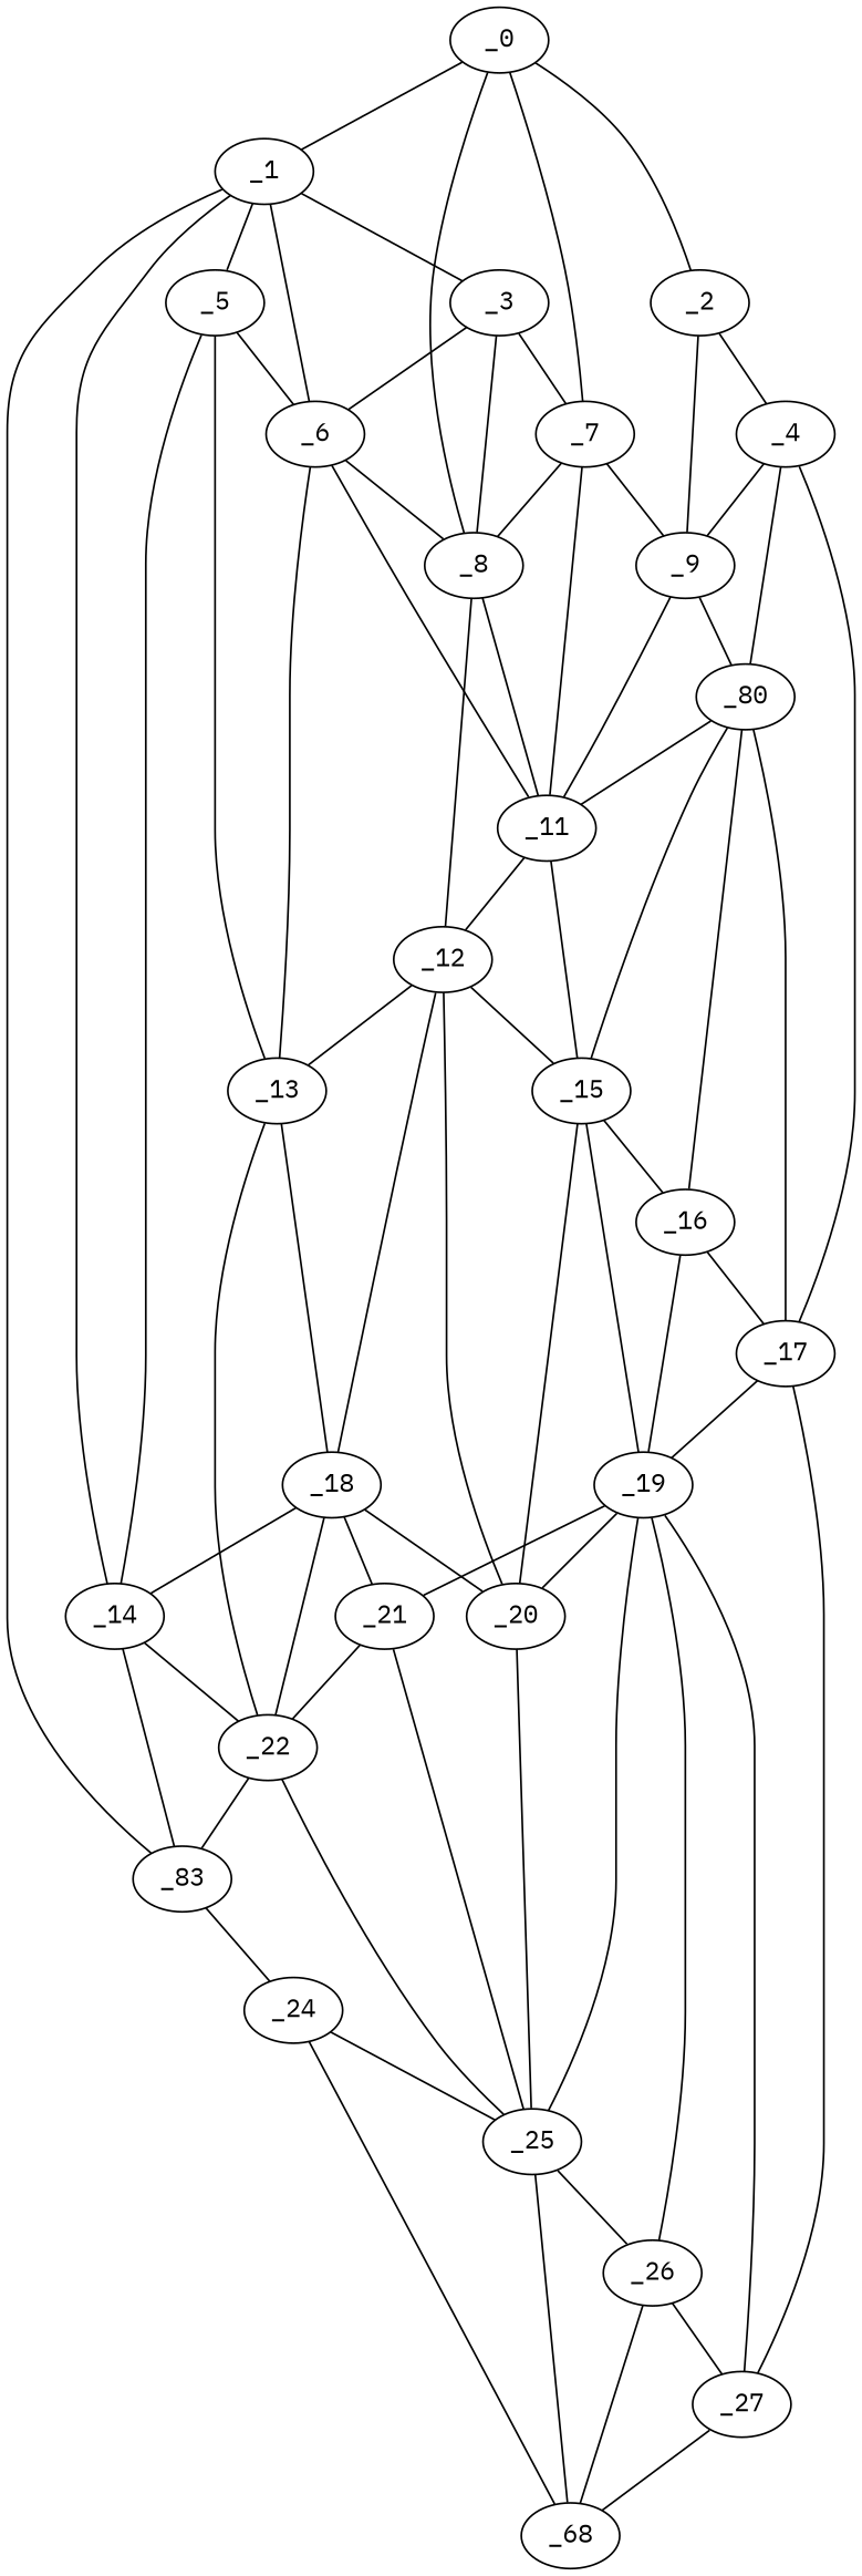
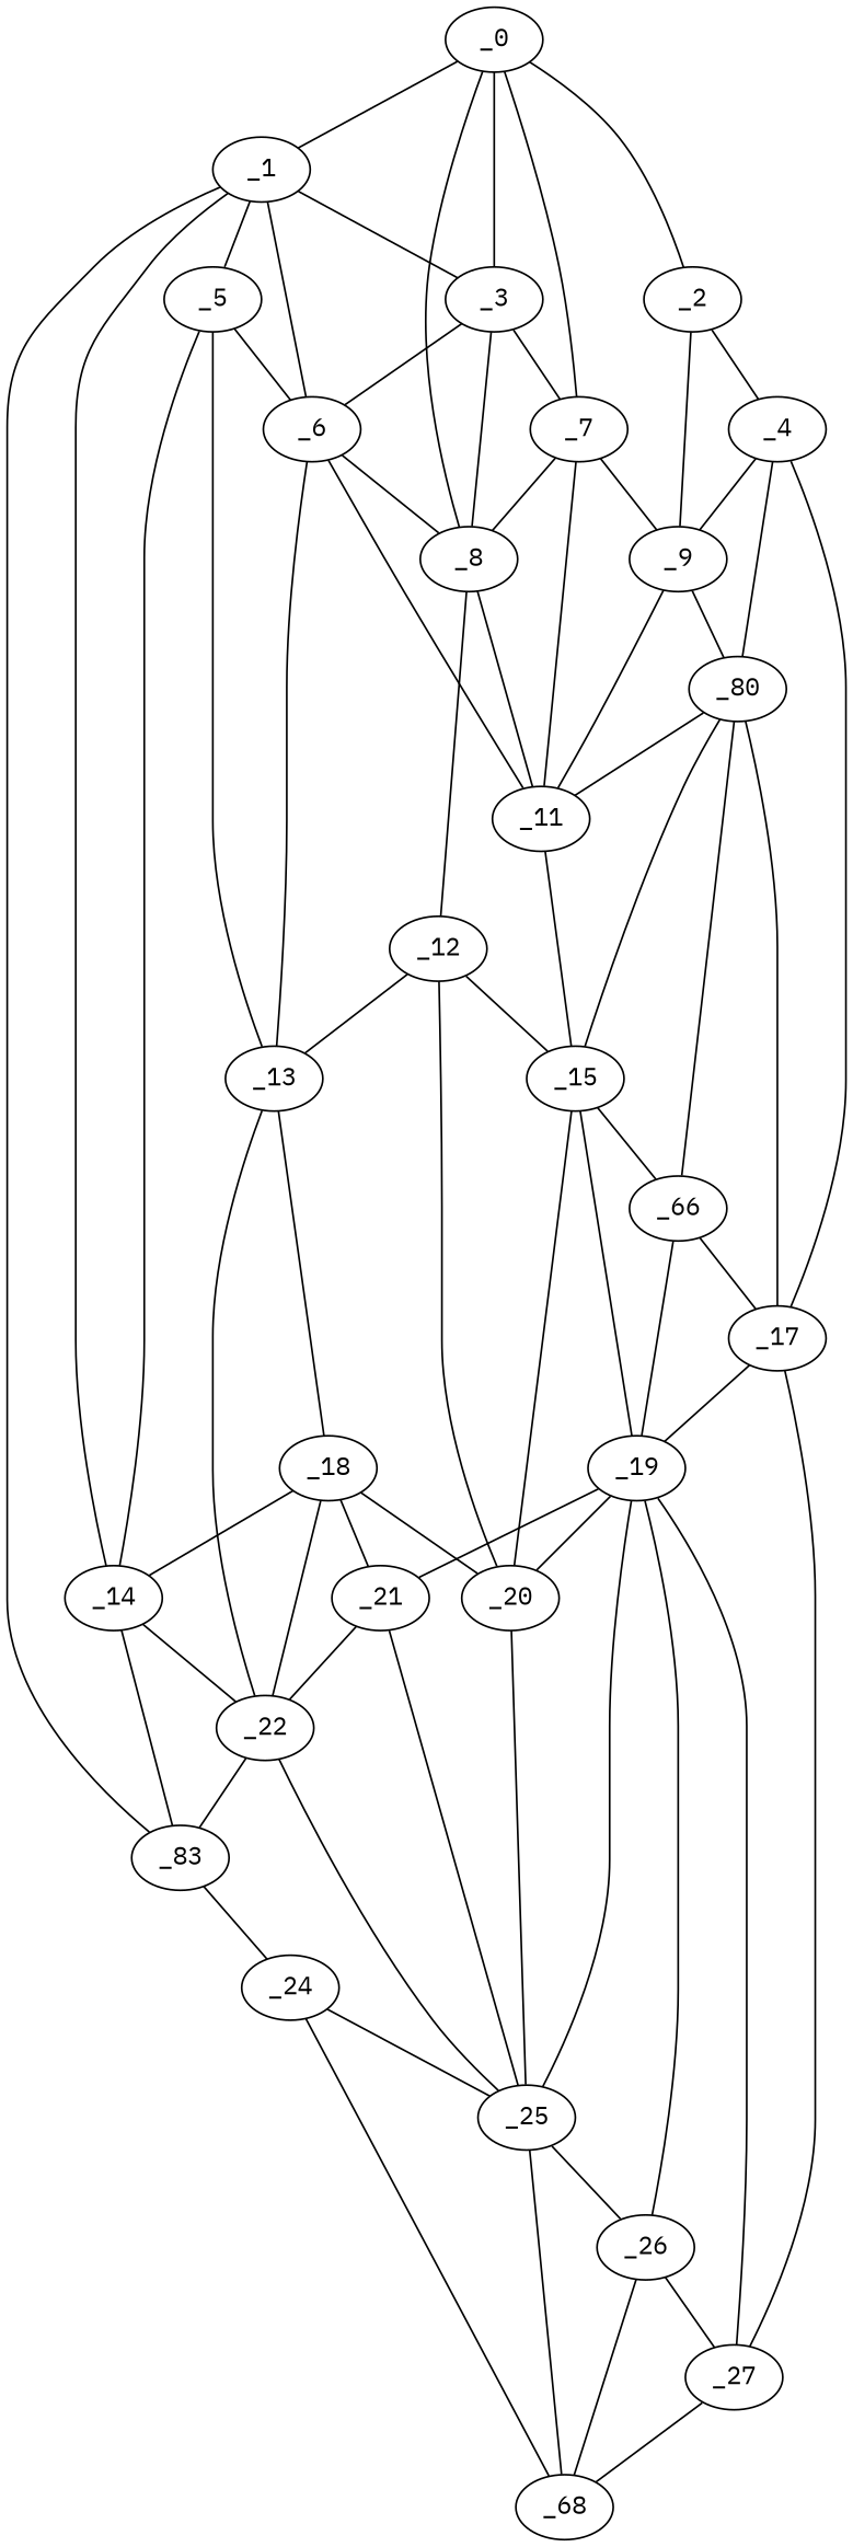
  graph {
    fontname="IBM Plex Mono"
    node [fontname="IBM Plex Mono" x=12 y=41]
    edge [fontname="IBM Plex Mono" valence=2]
    _0 [x=5]
    _1 [x=7 y=88]
    _2 [y=27]
    _3 [y=63]
    _7 [x=24 y=48]
    _8 [x=24 y=54]
    _5 [x=19 y=90]
    _6 [x=22 y=73]
    _14 [x=60 y=99]
    n10 [label=_83 x=77 y=103]
    _9 [x=28 y=40]
    _4 [x=18 y=22]
    _11 [x=36 y=46]
    n14 [label=_80 x=36 y=34]
    _13 [x=60 y=82]
    _22 [x=77 y=80]
    _24 [x=90 y=96]
    _17 [x=70 y=31]
    _12 [x=59 y=51]
    _15 [x=61 y=47]
-   _16 [x=63]
+   _16 [x=63 label=_66]
    _18 [x=70 y=65]
    _20 [x=74 y=53]
    _25 [x=98 y=62]
    n25 [label=_68 x=126 y=66]
    _19 [x=71 y=42]
    _27 [x=121 y=43]
    _21 [x=75 y=59]
    _26 [x=110 y=57]
    _0 -- _1 [valence=1]
    _0 -- _2 [valence=1]
+   _0 -- _3 [valence=1]
    _0 -- _7
    _0 -- _8 [valence=1]
    _1 -- _3
    _1 -- _5
    _1 -- _6 [valence=1]
    _1 -- _14
    _1 -- n10 [valence=1]
    _2 -- _9
    _2 -- _4 [valence=1]
    _3 -- _7 [valence=1]
    _3 -- _8
    _3 -- _6 [valence=1]
    _7 -- _8
    _7 -- _9
    _7 -- _11
    _8 -- _11
    _8 -- _12
    _5 -- _6
    _5 -- _14
    _5 -- _13
    _6 -- _8
    _6 -- _11 [valence=1]
    _6 -- _13
    _14 -- n10 [valence=1]
    _14 -- _22
    n10 -- _24 [valence=1]
    _9 -- _11
    _9 -- n14
    _4 -- _9 [valence=1]
    _4 -- n14
    _4 -- _17 [valence=1]
-   _11 -- _12
    _11 -- _15 [valence=1]
    n14 -- _11 [valence=1]
    n14 -- _17
    n14 -- _15 [valence=1]
    n14 -- _16
    _13 -- _22
    _13 -- _18
    _22 -- n10
    _22 -- _25 [valence=1]
    _24 -- _25
    _24 -- n25 [valence=1]
    _17 -- _19
    _17 -- _27 [valence=1]
    _12 -- _13
    _12 -- _15
-   _12 -- _18 [valence=1]
    _12 -- _20 [valence=1]
    _15 -- _16 [valence=1]
    _15 -- _20 [valence=1]
    _15 -- _19
    _16 -- _17 [valence=1]
    _16 -- _19
    _18 -- _14
    _18 -- _22
    _18 -- _20
    _18 -- _21
    _20 -- _25
    _25 -- n25
    _25 -- _26
    _19 -- _20
    _19 -- _25
    _19 -- _27 [valence=1]
    _19 -- _21
    _19 -- _26
    _27 -- n25 [valence=1]
    _21 -- _22
    _21 -- _25
    _26 -- n25
    _26 -- _27
  }
